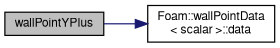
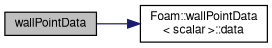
  digraph {
    rankdir=LR
    node [color=black fontname=FreeSans fontsize=10 shape=record]
-   n1 [fillcolor=grey75 fontcolor=black height=0.2 label=wallPointYPlus style=filled width=0.4]
+   n1 [fillcolor=grey75 fontcolor=black height=0.2 label=wallPointData style=filled width=0.4]
    n2 [height=0.2 label="Foam::wallPointData\l\< scalar \>::data" width=0.4]
    n1 -> n2 [color=midnightblue fontname=FreeSans fontsize=10 labelfontname=FreeSans labelfontsize=10 style=solid]
  }
